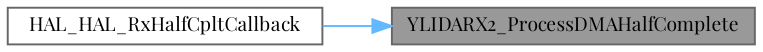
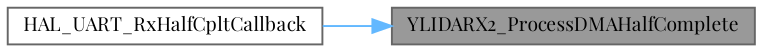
  digraph {
    rankdir=RL
    fontname="Playfair Display"
    node [fontname="Playfair Display" fontsize=10 shape=box style=filled]
    n1 [color=gray40 fillcolor=grey60 fontcolor=black height=0.2 label=YLIDARX2_ProcessDMAHalfComplete width=0.4]
-   n2 [color=grey40 fillcolor=white height=0.2 label=HAL_HAL_RxHalfCpltCallback width=0.4]
+   n2 [color=grey40 fillcolor=white height=0.2 label=HAL_UART_RxHalfCpltCallback width=0.4]
    n1 -> n2 [color=steelblue1 dir=back fontname="Playfair Display" fontsize=10 labelfontname=Helvetica labelfontsize=10 style=solid]
  }
